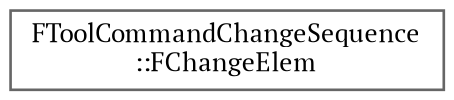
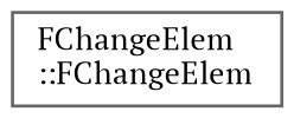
  digraph {
    rankdir=LR
    fontname="PT Serif"
-   n1 [color=grey40 fillcolor=white fontname="PT Serif" fontsize=10 height=0.2 label="FToolCommandChangeSequence\l::FChangeElem" shape=box style=filled width=0.4]
+   n1 [color=grey40 fillcolor=white fontname="PT Serif" fontsize=10 height=0.2 label="FChangeElem\l::FChangeElem" shape=box style=filled width=0.4]
  }
